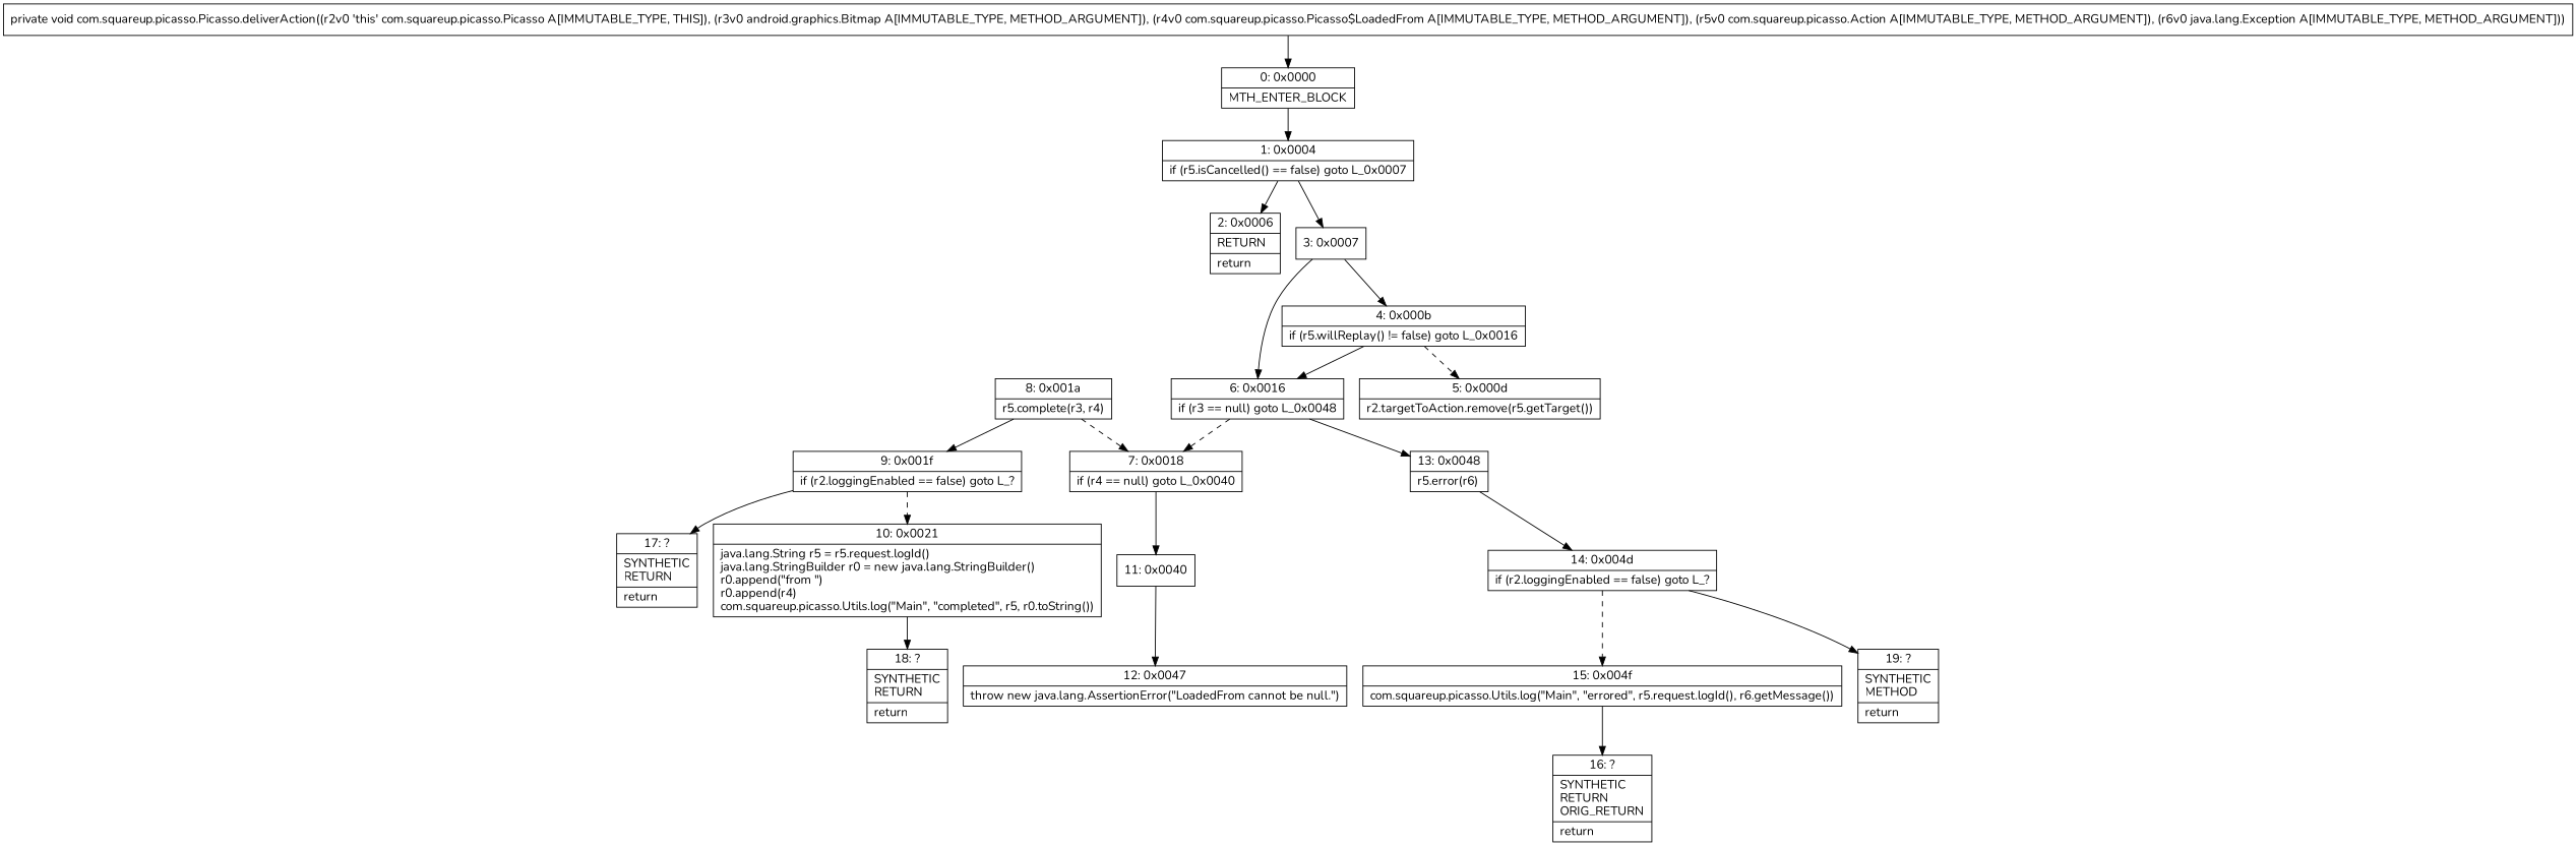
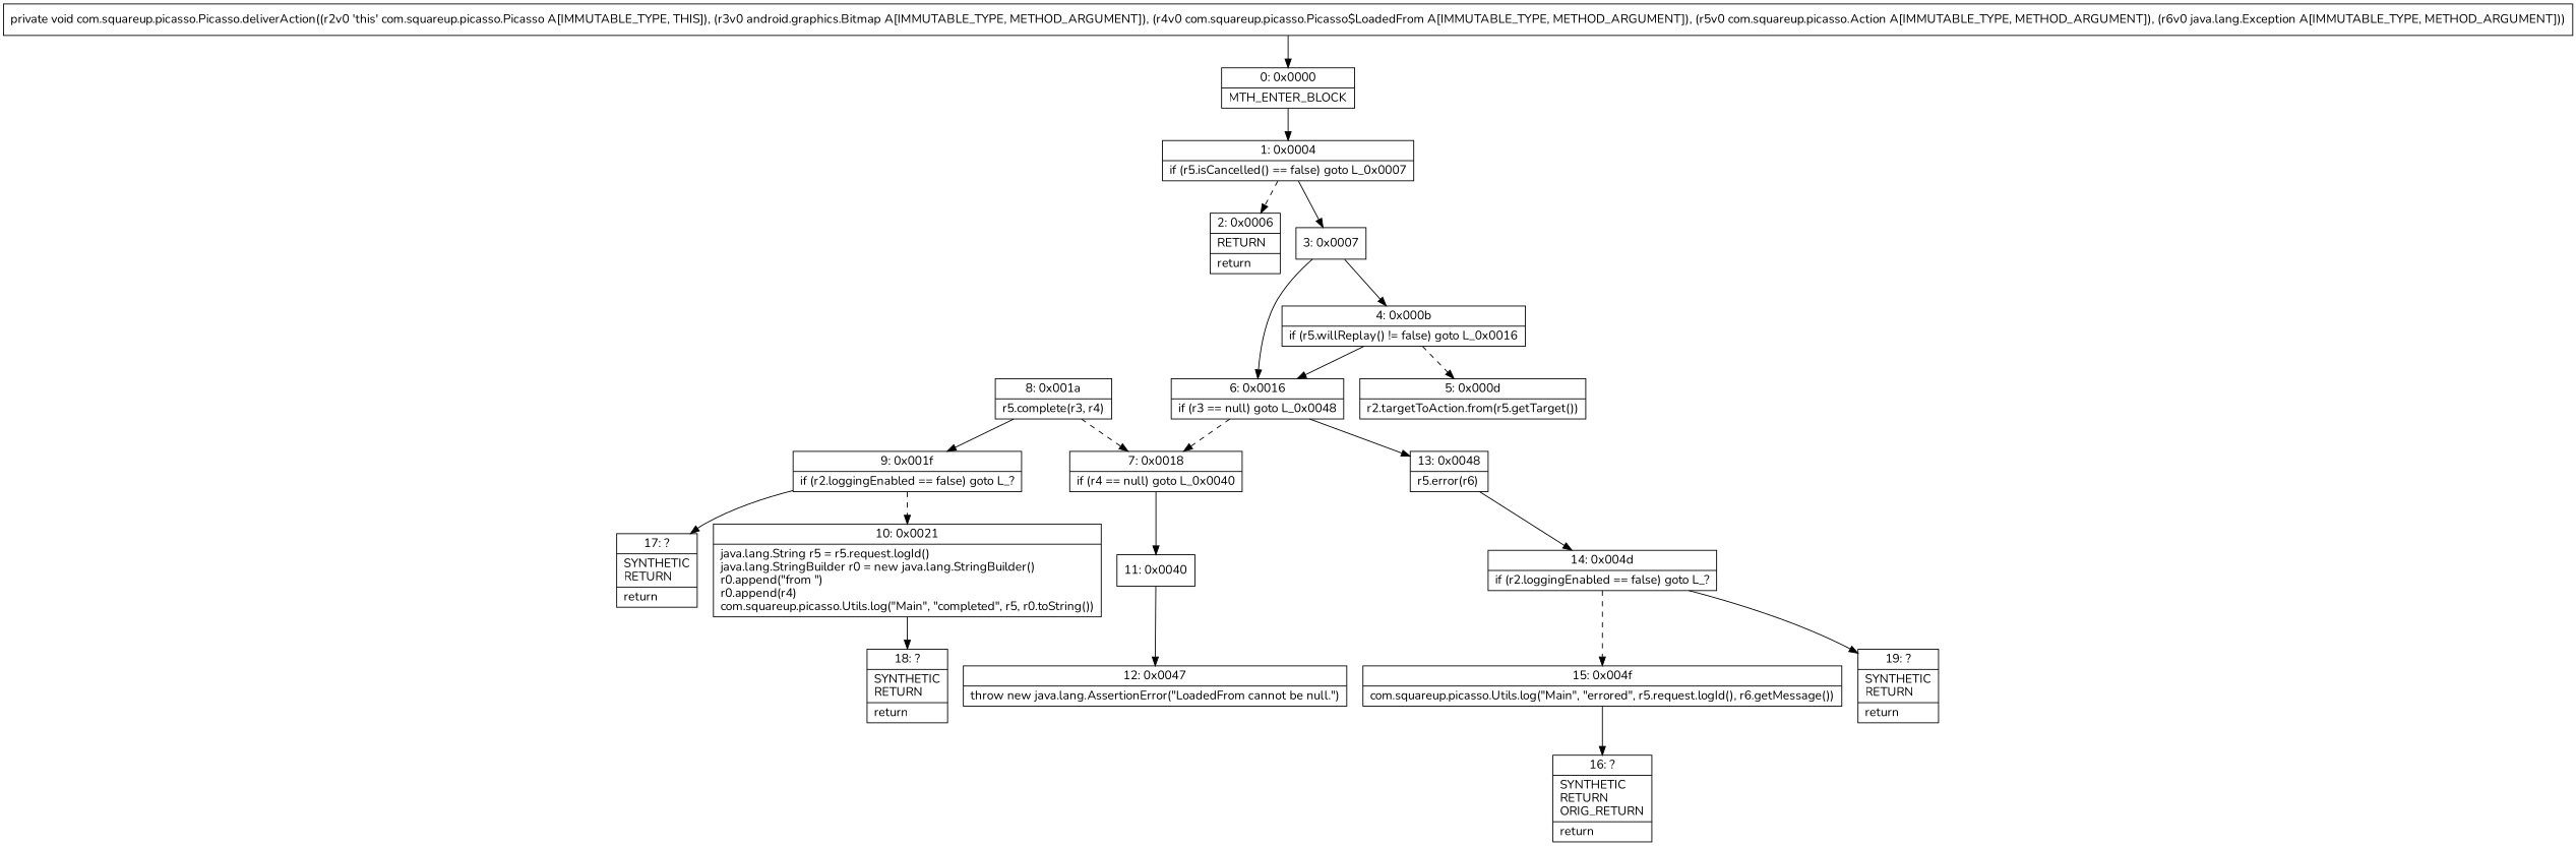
  digraph {
    fontname=Nunito
    node [fontname=Nunito shape=record]
    edge [fontname=Nunito]
    n1 [label="{0\:\ 0x0000|MTH_ENTER_BLOCK\l}"]
    n2 [label="{1\:\ 0x0004|if (r5.isCancelled() == false) goto L_0x0007\l}"]
    n3 [label="{2\:\ 0x0006|RETURN\l|return\l}"]
    n4 [label="{3\:\ 0x0007}"]
    n5 [label="{4\:\ 0x000b|if (r5.willReplay() != false) goto L_0x0016\l}"]
    n6 [label="{6\:\ 0x0016|if (r3 == null) goto L_0x0048\l}"]
-   n7 [label="{5\:\ 0x000d|r2.targetToAction.remove(r5.getTarget())\l}"]
+   n7 [label="{5\:\ 0x000d|r2.targetToAction.from(r5.getTarget())\l}"]
    n8 [label="{7\:\ 0x0018|if (r4 == null) goto L_0x0040\l}"]
    n9 [label="{13\:\ 0x0048|r5.error(r6)\l}"]
    n10 [label="{11\:\ 0x0040}"]
    n11 [label="{14\:\ 0x004d|if (r2.loggingEnabled == false) goto L_?\l}"]
    n12 [label="{8\:\ 0x001a|r5.complete(r3, r4)\l}"]
    n13 [label="{9\:\ 0x001f|if (r2.loggingEnabled == false) goto L_?\l}"]
    n14 [label="{12\:\ 0x0047|throw new java.lang.AssertionError(\"LoadedFrom cannot be null.\")\l}"]
    n15 [label="{10\:\ 0x0021|java.lang.String r5 = r5.request.logId()\ljava.lang.StringBuilder r0 = new java.lang.StringBuilder()\lr0.append(\"from \")\lr0.append(r4)\lcom.squareup.picasso.Utils.log(\"Main\", \"completed\", r5, r0.toString())\l}"]
    n16 [label="{17\:\ ?|SYNTHETIC\lRETURN\l|return\l}"]
    n17 [label="{18\:\ ?|SYNTHETIC\lRETURN\l|return\l}"]
    n18 [label="{15\:\ 0x004f|com.squareup.picasso.Utils.log(\"Main\", \"errored\", r5.request.logId(), r6.getMessage())\l}"]
-   n19 [label="{19\:\ ?|SYNTHETIC\lMETHOD\l|return\l}"]
+   n19 [label="{19\:\ ?|SYNTHETIC\lRETURN\l|return\l}"]
    n20 [label="{16\:\ ?|SYNTHETIC\lRETURN\lORIG_RETURN\l|return\l}"]
    n21 [label="{private void com.squareup.picasso.Picasso.deliverAction((r2v0 'this' com.squareup.picasso.Picasso A[IMMUTABLE_TYPE, THIS]), (r3v0 android.graphics.Bitmap A[IMMUTABLE_TYPE, METHOD_ARGUMENT]), (r4v0 com.squareup.picasso.Picasso$LoadedFrom A[IMMUTABLE_TYPE, METHOD_ARGUMENT]), (r5v0 com.squareup.picasso.Action A[IMMUTABLE_TYPE, METHOD_ARGUMENT]), (r6v0 java.lang.Exception A[IMMUTABLE_TYPE, METHOD_ARGUMENT])) }"]
    n1 -> n2
-   n2 -> n3 [style=solid]
+   n2 -> n3 [style=dashed]
    n2 -> n4
    n4 -> n5
    n4 -> n6
    n5 -> n6
    n5 -> n7 [style=dashed]
    n6 -> n8 [style=dashed]
    n6 -> n9
    n8 -> n10
    n9 -> n11
    n10 -> n14
    n11 -> n18 [style=dashed]
    n11 -> n19
    n12 -> n8 [style=dashed]
    n12 -> n13
    n13 -> n15 [style=dashed]
    n13 -> n16
    n15 -> n17
    n18 -> n20
    n21 -> n1
  }
